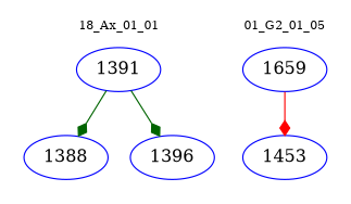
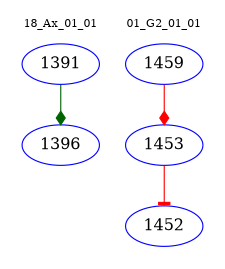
  digraph {
    node [color=blue]
    edge [arrowhead=diamond color=darkgreen]
    n1 [label=1391]
-   n2 [label=1388]
    n3 [label=1396]
    n4 [label=1453]
-   n6 [label=1659]
+   n5 [label=1452]
+   n6 [label=1459]
    subgraph cluster_1 {
      color=white
      fontsize=10
      label="18_Ax_01_01"
      n1
-     n2
      n3
    }
    subgraph cluster_2 {
      color=white
      fontsize=10
-     label="01_G2_01_05"
+     label="01_G2_01_01"
      n4
+     n5
      n6
    }
-   n1 -> n2
    n1 -> n3
+   n4 -> n5 [arrowhead=tee color=red]
    n6 -> n4 [color=red]
  }
